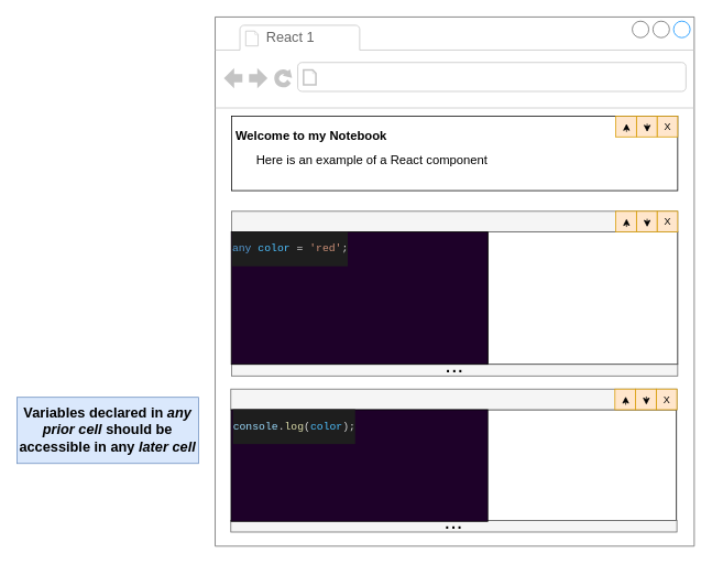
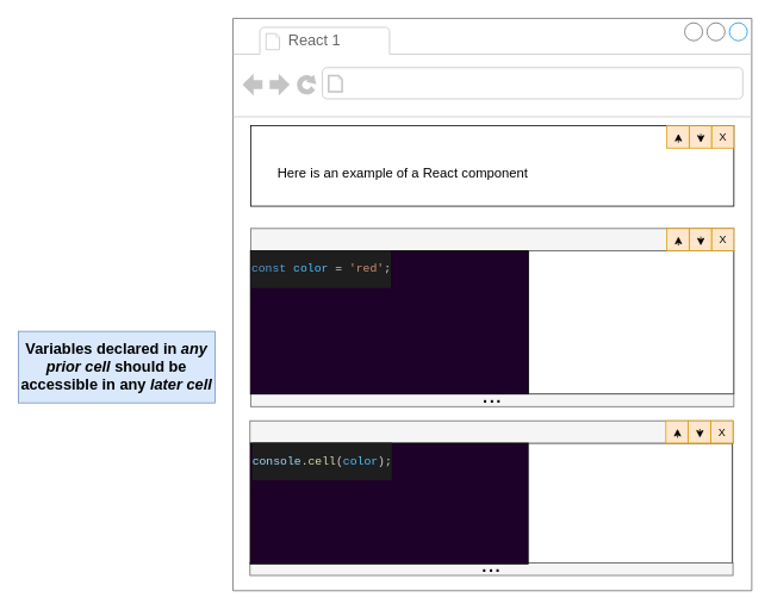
  <mxCell id="0" />
  <mxCell id="1" parent="0" />
  <mxCell id="2" value="" style="strokeWidth=1;shadow=0;dashed=0;align=center;html=1;shape=mxgraph.mockup.containers.browserWindow;rSize=0;strokeColor=#666666;strokeColor2=#008cff;strokeColor3=#c4c4c4;mainText=,;recursiveResize=0;fontSize=15;" vertex="1" parent="1"><mxGeometry x="260" y="20" width="580" height="640" as="geometry" /></mxCell>
  <mxCell id="3" value="" style="rounded=0;whiteSpace=wrap;html=1;fontColor=#919191;align=left;" vertex="1" parent="2"><mxGeometry x="20" y="120" width="540" height="90" as="geometry" /></mxCell>
  <mxCell id="4" value="React 1" style="strokeWidth=1;shadow=0;dashed=0;align=center;html=1;shape=mxgraph.mockup.containers.anchor;fontSize=17;fontColor=#666666;align=left;" vertex="1" parent="2"><mxGeometry x="60" y="12" width="110" height="26" as="geometry" /></mxCell>
  <mxCell id="5" value="" style="strokeWidth=1;shadow=0;dashed=0;align=center;html=1;shape=mxgraph.mockup.containers.anchor;rSize=0;fontSize=17;fontColor=#666666;align=left;" vertex="1" parent="2"><mxGeometry x="130" y="60" width="250" height="26" as="geometry" /></mxCell>
- <mxCell id="6" value="Welcome to my Notebook" style="text;html=1;strokeColor=none;fillColor=none;align=left;verticalAlign=middle;whiteSpace=wrap;rounded=0;fontSize=15;fontStyle=1" vertex="1" parent="2"><mxGeometry x="22.5" y="132.5" width="220" height="20" as="geometry" /></mxCell>
  <mxCell id="7" value="" style="rounded=0;whiteSpace=wrap;html=1;fontSize=15;align=left;" vertex="1" parent="2"><mxGeometry x="330" y="260" width="230" height="160" as="geometry" /></mxCell>
  <mxCell id="8" value="Here is an example of a React component" style="text;html=1;strokeColor=none;fillColor=none;align=left;verticalAlign=middle;whiteSpace=wrap;rounded=0;fontSize=15;" vertex="1" parent="2"><mxGeometry x="47.5" y="162.5" width="300" height="20" as="geometry" /></mxCell>
  <mxCell id="9" value="" style="rounded=0;whiteSpace=wrap;html=1;fontSize=15;align=left;" vertex="1" parent="2"><mxGeometry x="328.5" y="474.93" width="230" height="134" as="geometry" /></mxCell>
  <mxCell id="10" value="" style="rounded=0;whiteSpace=wrap;html=1;align=left;fillColor=#ffe6cc;strokeColor=#d79b00;" vertex="1" parent="2"><mxGeometry x="535" y="120" width="25" height="25" as="geometry" /></mxCell>
  <mxCell id="11" value="" style="rounded=0;whiteSpace=wrap;html=1;align=left;fillColor=#ffe6cc;strokeColor=#d79b00;" vertex="1" parent="2"><mxGeometry x="510" y="120" width="25" height="25" as="geometry" /></mxCell>
  <mxCell id="12" value="" style="rounded=0;whiteSpace=wrap;html=1;align=left;fillColor=#ffe6cc;strokeColor=#d79b00;" vertex="1" parent="2"><mxGeometry x="485" y="120" width="25" height="25" as="geometry" /></mxCell>
  <mxCell id="13" value="X" style="text;html=1;align=center;verticalAlign=middle;whiteSpace=wrap;rounded=0;" vertex="1" parent="2"><mxGeometry x="542.5" y="127.5" width="10" height="10" as="geometry" /></mxCell>
  <mxCell id="14" value="" style="rounded=0;whiteSpace=wrap;html=1;fontColor=#333333;align=left;fillColor=#f5f5f5;strokeColor=#666666;" vertex="1" parent="2"><mxGeometry x="20" y="235" width="540" height="25" as="geometry" /></mxCell>
  <mxCell id="15" value="" style="rounded=0;whiteSpace=wrap;html=1;align=left;fillColor=#ffe6cc;strokeColor=#d79b00;" vertex="1" parent="2"><mxGeometry x="535" y="235" width="25" height="25" as="geometry" /></mxCell>
  <mxCell id="16" value="" style="rounded=0;whiteSpace=wrap;html=1;align=left;fillColor=#ffe6cc;strokeColor=#d79b00;" vertex="1" parent="2"><mxGeometry x="510" y="235" width="25" height="25" as="geometry" /></mxCell>
  <mxCell id="17" value="" style="rounded=0;whiteSpace=wrap;html=1;align=left;fillColor=#ffe6cc;strokeColor=#d79b00;" vertex="1" parent="2"><mxGeometry x="485" y="235" width="25" height="25" as="geometry" /></mxCell>
  <mxCell id="18" value="X" style="text;html=1;align=center;verticalAlign=middle;whiteSpace=wrap;rounded=0;" vertex="1" parent="2"><mxGeometry x="542.5" y="242.5" width="10" height="10" as="geometry" /></mxCell>
  <mxCell id="19" value="" style="endArrow=classic;html=1;fontColor=#919191;fillColor=#ffe6cc;" edge="1" parent="2"><mxGeometry width="50" height="50" relative="1" as="geometry"><mxPoint x="498" y="254" as="sourcePoint" /><mxPoint x="498" y="244" as="targetPoint" /></mxGeometry></mxCell>
  <mxCell id="20" value="" style="endArrow=classic;html=1;fontColor=#919191;fillColor=#ffe6cc;" edge="1" parent="2"><mxGeometry width="50" height="50" relative="1" as="geometry"><mxPoint x="523" y="244" as="sourcePoint" /><mxPoint x="523" y="254" as="targetPoint" /><Array as="points"><mxPoint x="523" y="244" /></Array></mxGeometry></mxCell>
  <mxCell id="21" value="" style="rounded=0;whiteSpace=wrap;html=1;fontColor=#333333;align=left;fillColor=#f5f5f5;strokeColor=#666666;" vertex="1" parent="2"><mxGeometry x="19" y="450.0" width="540" height="25" as="geometry" /></mxCell>
  <mxCell id="22" value="" style="rounded=0;whiteSpace=wrap;html=1;align=left;fillColor=#ffe6cc;strokeColor=#d79b00;" vertex="1" parent="2"><mxGeometry x="534" y="450.0" width="25" height="25" as="geometry" /></mxCell>
  <mxCell id="23" value="" style="rounded=0;whiteSpace=wrap;html=1;align=left;fillColor=#ffe6cc;strokeColor=#d79b00;" vertex="1" parent="2"><mxGeometry x="509" y="450.0" width="25" height="25" as="geometry" /></mxCell>
  <mxCell id="24" value="" style="rounded=0;whiteSpace=wrap;html=1;align=left;fillColor=#ffe6cc;strokeColor=#d79b00;" vertex="1" parent="2"><mxGeometry x="484" y="450.0" width="25" height="25" as="geometry" /></mxCell>
  <mxCell id="25" value="X" style="text;html=1;align=center;verticalAlign=middle;whiteSpace=wrap;rounded=0;" vertex="1" parent="2"><mxGeometry x="541.5" y="457.5" width="10" height="10" as="geometry" /></mxCell>
  <mxCell id="26" value="" style="endArrow=classic;html=1;fontColor=#919191;fillColor=#ffe6cc;" edge="1" parent="2"><mxGeometry width="50" height="50" relative="1" as="geometry"><mxPoint x="497" y="469.0" as="sourcePoint" /><mxPoint x="497" y="459.0" as="targetPoint" /></mxGeometry></mxCell>
  <mxCell id="27" value="" style="endArrow=classic;html=1;fontColor=#919191;fillColor=#ffe6cc;" edge="1" parent="2"><mxGeometry width="50" height="50" relative="1" as="geometry"><mxPoint x="522" y="459.0" as="sourcePoint" /><mxPoint x="522" y="469.0" as="targetPoint" /><Array as="points"><mxPoint x="522" y="459.0" /></Array></mxGeometry></mxCell>
  <mxCell id="28" value="" style="rounded=0;whiteSpace=wrap;html=1;fontColor=#333333;align=center;fillColor=#f5f5f5;strokeColor=#666666;fontSize=21;" vertex="1" parent="2"><mxGeometry x="19" y="608.93" width="540" height="14" as="geometry" /></mxCell>
  <mxCell id="29" value="..." style="text;html=1;strokeColor=none;fillColor=none;align=center;verticalAlign=middle;whiteSpace=wrap;rounded=0;fontSize=27;fontColor=#000000;" vertex="1" parent="2"><mxGeometry x="269" y="608.93" width="40" height="2" as="geometry" /></mxCell>
  <mxCell id="30" value="" style="rounded=0;whiteSpace=wrap;html=1;fontColor=#333333;align=center;fillColor=#f5f5f5;strokeColor=#666666;fontSize=21;" vertex="1" parent="2"><mxGeometry x="20" y="420.13" width="540" height="14" as="geometry" /></mxCell>
  <mxCell id="31" value="..." style="text;html=1;strokeColor=none;fillColor=none;align=center;verticalAlign=middle;whiteSpace=wrap;rounded=0;fontSize=27;fontColor=#000000;" vertex="1" parent="2"><mxGeometry x="270" y="420.13" width="40" height="2" as="geometry" /></mxCell>
  <mxCell id="32" value="" style="rounded=0;whiteSpace=wrap;html=1;fontSize=9;fillColor=#1E0129;" vertex="1" parent="2"><mxGeometry x="19.5" y="260" width="310.5" height="160" as="geometry" /></mxCell>
- <mxCell id="33" value="&lt;meta charset=&quot;utf-8&quot; style=&quot;font-size: 13px;&quot;&gt;&lt;div style=&quot;color: rgb(212, 212, 212); background-color: rgb(30, 30, 30); font-family: menlo, monaco, &amp;quot;courier new&amp;quot;, monospace; font-weight: normal; font-size: 13px; line-height: 42px;&quot;&gt;&lt;div style=&quot;font-size: 13px;&quot;&gt;&lt;span style=&quot;color: rgb(86, 156, 214); font-size: 13px;&quot;&gt;any&lt;/span&gt;&lt;span style=&quot;color: rgb(212, 212, 212); font-size: 13px;&quot;&gt; &lt;/span&gt;&lt;span style=&quot;color: rgb(79, 193, 255); font-size: 13px;&quot;&gt;color&lt;/span&gt;&lt;span style=&quot;color: rgb(212, 212, 212); font-size: 13px;&quot;&gt; = &lt;/span&gt;&lt;span style=&quot;color: rgb(206, 145, 120); font-size: 13px;&quot;&gt;'red'&lt;/span&gt;&lt;span style=&quot;color: rgb(212, 212, 212); font-size: 13px;&quot;&gt;;&lt;/span&gt;&lt;/div&gt;&lt;/div&gt;" style="text;whiteSpace=wrap;html=1;fontSize=13;" vertex="1" parent="2"><mxGeometry x="19" y="252.5" width="311" height="47.5" as="geometry" /></mxCell>
+ <mxCell id="33" value="&lt;meta charset=&quot;utf-8&quot; style=&quot;font-size: 13px;&quot;&gt;&lt;div style=&quot;color: rgb(212, 212, 212); background-color: rgb(30, 30, 30); font-family: menlo, monaco, &amp;quot;courier new&amp;quot;, monospace; font-weight: normal; font-size: 13px; line-height: 42px;&quot;&gt;&lt;div style=&quot;font-size: 13px;&quot;&gt;&lt;span style=&quot;color: rgb(86, 156, 214); font-size: 13px;&quot;&gt;const&lt;/span&gt;&lt;span style=&quot;color: rgb(212, 212, 212); font-size: 13px;&quot;&gt; &lt;/span&gt;&lt;span style=&quot;color: rgb(79, 193, 255); font-size: 13px;&quot;&gt;color&lt;/span&gt;&lt;span style=&quot;color: rgb(212, 212, 212); font-size: 13px;&quot;&gt; = &lt;/span&gt;&lt;span style=&quot;color: rgb(206, 145, 120); font-size: 13px;&quot;&gt;'red'&lt;/span&gt;&lt;span style=&quot;color: rgb(212, 212, 212); font-size: 13px;&quot;&gt;;&lt;/span&gt;&lt;/div&gt;&lt;/div&gt;" style="text;whiteSpace=wrap;html=1;fontSize=13;" vertex="1" parent="2"><mxGeometry x="19" y="252.5" width="311" height="47.5" as="geometry" /></mxCell>
  <mxCell id="34" value="" style="rounded=0;whiteSpace=wrap;html=1;fontSize=9;fillColor=#1E0129;" vertex="1" parent="2"><mxGeometry x="19.25" y="475" width="310.75" height="135" as="geometry" /></mxCell>
- <mxCell id="35" value="&lt;div style=&quot;color: rgb(212, 212, 212); background-color: rgb(30, 30, 30); font-family: menlo, monaco, &amp;quot;courier new&amp;quot;, monospace; font-size: 13px; line-height: 42px;&quot;&gt;&lt;span style=&quot;color: rgb(156, 220, 254); font-size: 13px;&quot;&gt;console&lt;/span&gt;.&lt;span style=&quot;color: rgb(220, 220, 170); font-size: 13px;&quot;&gt;log&lt;/span&gt;(&lt;span style=&quot;color: rgb(79, 193, 255); font-size: 13px;&quot;&gt;color&lt;/span&gt;);&lt;/div&gt;" style="text;html=1;strokeColor=none;fillColor=none;align=left;verticalAlign=middle;whiteSpace=wrap;rounded=0;fontSize=13;" vertex="1" parent="2"><mxGeometry x="19.5" y="477" width="320.5" height="35" as="geometry" /></mxCell>
+ <mxCell id="35" value="&lt;div style=&quot;color: rgb(212, 212, 212); background-color: rgb(30, 30, 30); font-family: menlo, monaco, &amp;quot;courier new&amp;quot;, monospace; font-size: 13px; line-height: 42px;&quot;&gt;&lt;span style=&quot;color: rgb(156, 220, 254); font-size: 13px;&quot;&gt;console&lt;/span&gt;.&lt;span style=&quot;color: rgb(220, 220, 170); font-size: 13px;&quot;&gt;cell&lt;/span&gt;(&lt;span style=&quot;color: rgb(79, 193, 255); font-size: 13px;&quot;&gt;color&lt;/span&gt;);&lt;/div&gt;" style="text;html=1;strokeColor=none;fillColor=none;align=left;verticalAlign=middle;whiteSpace=wrap;rounded=0;fontSize=13;" vertex="1" parent="2"><mxGeometry x="19.5" y="477" width="320.5" height="35" as="geometry" /></mxCell>
  <mxCell id="36" value="" style="endArrow=classic;html=1;fontColor=#919191;fillColor=#ffe6cc;" edge="1" parent="1"><mxGeometry width="50" height="50" relative="1" as="geometry"><mxPoint x="758" y="159" as="sourcePoint" /><mxPoint x="758" y="149" as="targetPoint" /></mxGeometry></mxCell>
  <mxCell id="37" value="" style="endArrow=classic;html=1;fontColor=#919191;fillColor=#ffe6cc;" edge="1" parent="1"><mxGeometry width="50" height="50" relative="1" as="geometry"><mxPoint x="783" y="149" as="sourcePoint" /><mxPoint x="783" y="159" as="targetPoint" /><Array as="points"><mxPoint x="783" y="149" /></Array></mxGeometry></mxCell>
- <mxCell id="38" value="Variables declared in &lt;i style=&quot;font-size: 17px;&quot;&gt;any prior cell&lt;/i&gt;&amp;nbsp;should be accessible in any &lt;i style=&quot;font-size: 17px;&quot;&gt;later cell&lt;/i&gt;" style="rounded=0;whiteSpace=wrap;html=1;fillColor=#dae8fc;fontSize=17;align=center;strokeColor=#6c8ebf;fontStyle=1" vertex="1" parent="1"><mxGeometry x="20" y="480" width="220" height="80" as="geometry" /></mxCell>
+ <mxCell id="38" value="Variables declared in &lt;i style=&quot;font-size: 17px;&quot;&gt;any prior cell&lt;/i&gt;&amp;nbsp;should be accessible in any &lt;i style=&quot;font-size: 17px;&quot;&gt;later cell&lt;/i&gt;" style="rounded=0;whiteSpace=wrap;html=1;fillColor=#dae8fc;fontSize=17;align=center;strokeColor=#6c8ebf;fontStyle=1" vertex="1" parent="1"><mxGeometry x="20" y="370" width="220" height="80" as="geometry" /></mxCell>
